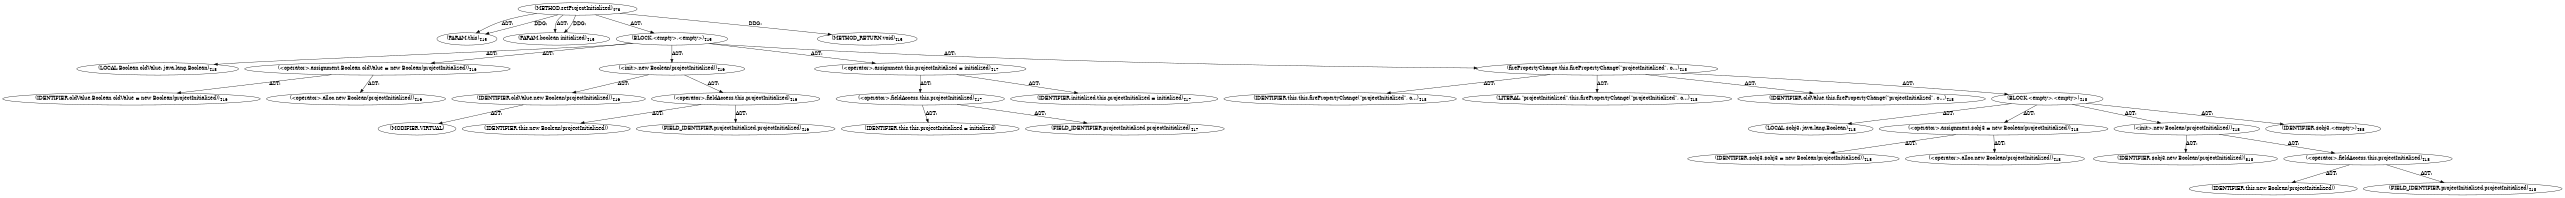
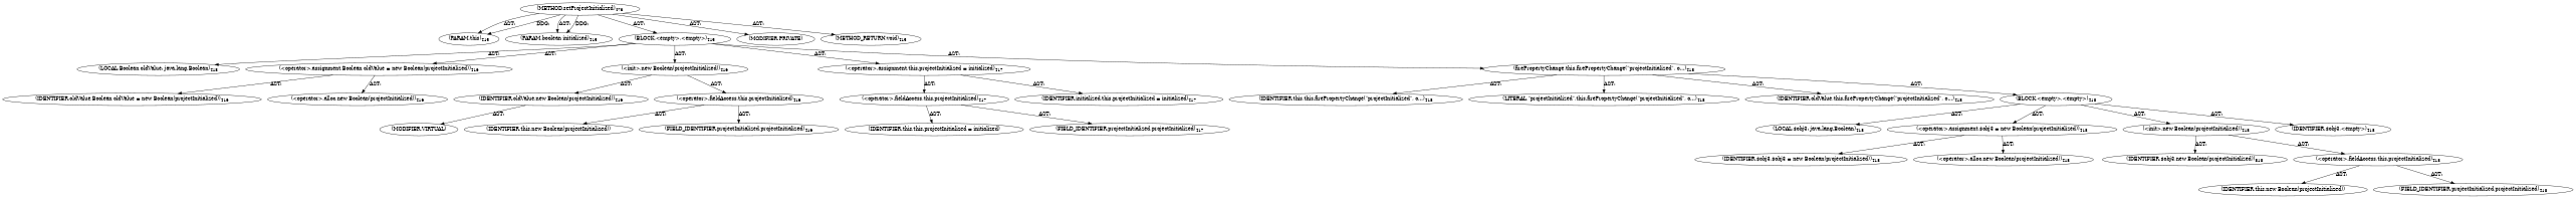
  digraph {
    n1 [label=<(METHOD,setProjectInitialized)<SUB>475</SUB>>]
    n2 [label=<(PARAM,this)<SUB>415</SUB>>]
    n3 [label=<(PARAM,boolean initialized)<SUB>415</SUB>>]
    n4 [label=<(BLOCK,&lt;empty&gt;,&lt;empty&gt;)<SUB>415</SUB>>]
+   n5 [label=<(MODIFIER,PRIVATE)>]
    n6 [label=<(METHOD_RETURN,void)<SUB>415</SUB>>]
    n7 [label=<(LOCAL,Boolean oldValue: java.lang.Boolean)<SUB>418</SUB>>]
    n8 [label=<(&lt;operator&gt;.assignment,Boolean oldValue = new Boolean(projectInitialized))<SUB>416</SUB>>]
    n9 [label=<(&lt;init&gt;,new Boolean(projectInitialized))<SUB>416</SUB>>]
    n10 [label=<(&lt;operator&gt;.assignment,this.projectInitialized = initialized)<SUB>417</SUB>>]
    n11 [label=<(firePropertyChange,this.firePropertyChange(&quot;projectInitialized&quot;, o...)<SUB>418</SUB>>]
    n12 [label=<(MODIFIER,VIRTUAL)>]
    n13 [label=<(IDENTIFIER,oldValue,Boolean oldValue = new Boolean(projectInitialized))<SUB>416</SUB>>]
    n14 [label=<(&lt;operator&gt;.alloc,new Boolean(projectInitialized))<SUB>416</SUB>>]
    n15 [label=<(IDENTIFIER,oldValue,new Boolean(projectInitialized))<SUB>416</SUB>>]
    n16 [label=<(&lt;operator&gt;.fieldAccess,this.projectInitialized)<SUB>416</SUB>>]
    n17 [label=<(&lt;operator&gt;.fieldAccess,this.projectInitialized)<SUB>417</SUB>>]
    n18 [label=<(IDENTIFIER,initialized,this.projectInitialized = initialized)<SUB>417</SUB>>]
    n19 [label=<(IDENTIFIER,this,this.firePropertyChange(&quot;projectInitialized&quot;, o...)<SUB>418</SUB>>]
    n20 [label=<(LITERAL,&quot;projectInitialized&quot;,this.firePropertyChange(&quot;projectInitialized&quot;, o...)<SUB>418</SUB>>]
    n21 [label=<(IDENTIFIER,oldValue,this.firePropertyChange(&quot;projectInitialized&quot;, o...)<SUB>418</SUB>>]
    n22 [label=<(BLOCK,&lt;empty&gt;,&lt;empty&gt;)<SUB>418</SUB>>]
    n23 [label=<(IDENTIFIER,this,new Boolean(projectInitialized))>]
    n24 [label=<(FIELD_IDENTIFIER,projectInitialized,projectInitialized)<SUB>416</SUB>>]
    n25 [label=<(IDENTIFIER,this,this.projectInitialized = initialized)>]
    n26 [label=<(FIELD_IDENTIFIER,projectInitialized,projectInitialized)<SUB>417</SUB>>]
    n27 [label=<(LOCAL,$obj3: java.lang.Boolean)<SUB>418</SUB>>]
    n28 [label=<(&lt;operator&gt;.assignment,$obj3 = new Boolean(projectInitialized))<SUB>418</SUB>>]
    n29 [label=<(&lt;init&gt;,new Boolean(projectInitialized))<SUB>418</SUB>>]
-   n30 [label=<(IDENTIFIER,$obj3,&lt;empty&gt;)<SUB>488</SUB>>]
+   n30 [label=<(IDENTIFIER,$obj3,&lt;empty&gt;)<SUB>418</SUB>>]
    n31 [label=<(IDENTIFIER,$obj3,$obj3 = new Boolean(projectInitialized))<SUB>418</SUB>>]
    n32 [label=<(&lt;operator&gt;.alloc,new Boolean(projectInitialized))<SUB>418</SUB>>]
    n33 [label=<(IDENTIFIER,$obj3,new Boolean(projectInitialized))<SUB>818</SUB>>]
    n34 [label=<(&lt;operator&gt;.fieldAccess,this.projectInitialized)<SUB>418</SUB>>]
    n35 [label=<(IDENTIFIER,this,new Boolean(projectInitialized))>]
    n36 [label=<(FIELD_IDENTIFIER,projectInitialized,projectInitialized)<SUB>418</SUB>>]
    n1 -> n2 [label="AST: "]
    n1 -> n2 [label="DDG: "]
    n1 -> n3 [label="AST: "]
    n1 -> n3 [label="DDG: "]
    n1 -> n4 [label="AST: "]
-   n1 -> n6 [label="DDG: "]
+   n1 -> n5 [label="AST: "]
+   n1 -> n6 [label="AST: "]
    n4 -> n7 [label="AST: "]
    n4 -> n8 [label="AST: "]
    n4 -> n9 [label="AST: "]
    n4 -> n10 [label="AST: "]
    n4 -> n11 [label="AST: "]
    n8 -> n13 [label="AST: "]
    n8 -> n14 [label="AST: "]
    n9 -> n15 [label="AST: "]
    n9 -> n16 [label="AST: "]
    n10 -> n17 [label="AST: "]
    n10 -> n18 [label="AST: "]
    n11 -> n19 [label="AST: "]
    n11 -> n20 [label="AST: "]
    n11 -> n21 [label="AST: "]
    n11 -> n22 [label="AST: "]
    n15 -> n12 [label="AST: "]
    n16 -> n23 [label="AST: "]
    n16 -> n24 [label="AST: "]
    n17 -> n25 [label="AST: "]
    n17 -> n26 [label="AST: "]
    n22 -> n27 [label="AST: "]
    n22 -> n28 [label="AST: "]
    n22 -> n29 [label="AST: "]
    n22 -> n30 [label="AST: "]
    n28 -> n31 [label="AST: "]
    n28 -> n32 [label="AST: "]
    n29 -> n33 [label="AST: "]
    n29 -> n34 [label="AST: "]
    n34 -> n35 [label="AST: "]
    n34 -> n36 [label="AST: "]
  }
